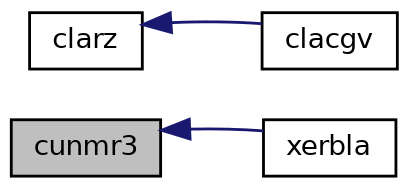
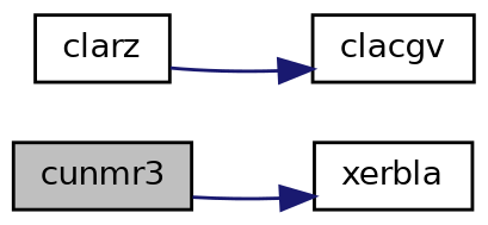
  digraph {
    rankdir=LR
    node [color=black fillcolor=white fontname=Helvetica fontsize=10 shape=record style=filled]
    edge [color=midnightblue fontname=Helvetica fontsize=10 labelfontname=Helvetica labelfontsize=10 style=solid]
    n1 [fillcolor=grey75 fontcolor=black height=0.2 label=cunmr3 width=0.4]
    n2 [height=0.2 label=xerbla width=0.4]
    n3 [height=0.2 label=clarz width=0.4]
    n4 [height=0.2 label=clacgv width=0.4]
-   n2 -> n1
-   n4 -> n3
+   n1 -> n2
+   n3 -> n4
  }
